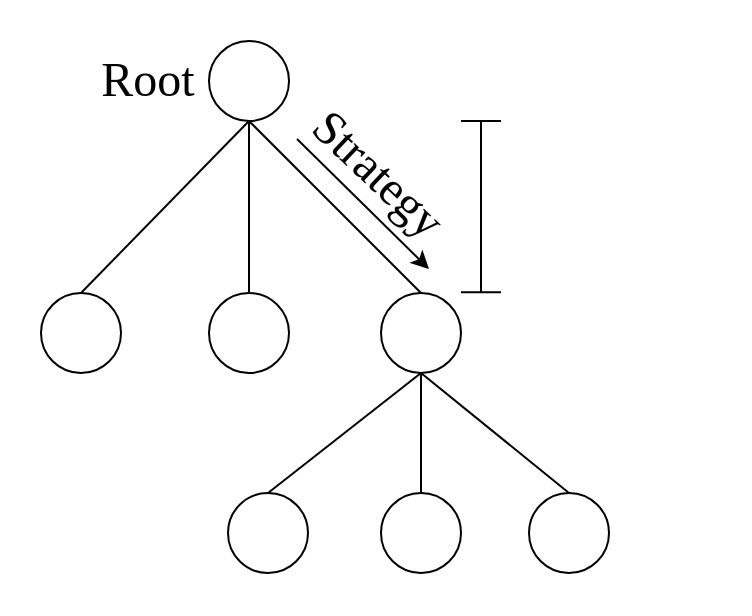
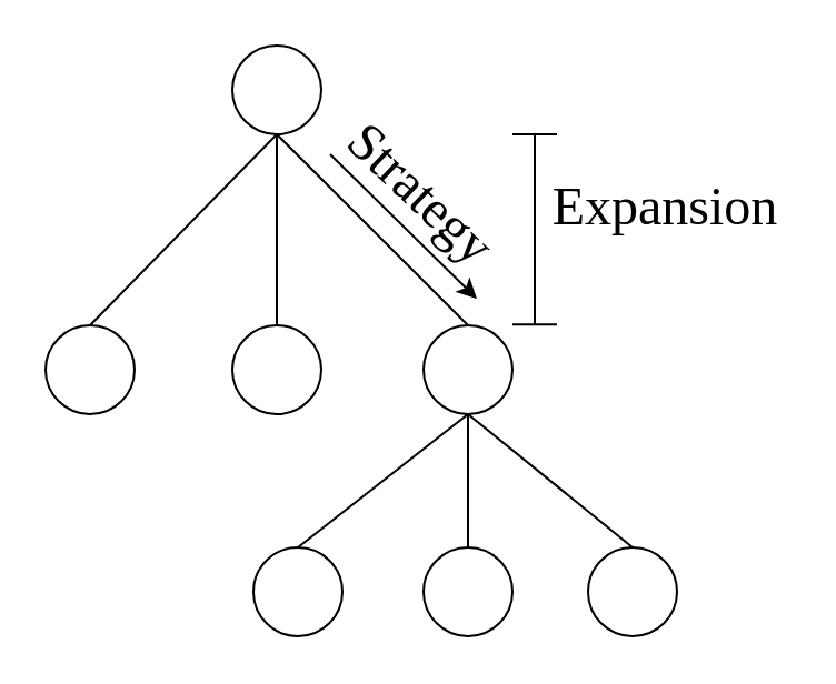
  <mxCell id="0" />
  <mxCell id="1" parent="0" />
  <mxCell id="2" value="" style="ellipse;whiteSpace=wrap;html=1;aspect=fixed;" vertex="1" parent="1"><mxGeometry x="104" y="20" width="40" height="40" as="geometry" /></mxCell>
  <mxCell id="3" value="" style="ellipse;whiteSpace=wrap;html=1;aspect=fixed;" vertex="1" parent="1"><mxGeometry x="20" y="146" width="40" height="40" as="geometry" /></mxCell>
  <mxCell id="4" value="" style="ellipse;whiteSpace=wrap;html=1;aspect=fixed;" vertex="1" parent="1"><mxGeometry x="104" y="146" width="40" height="40" as="geometry" /></mxCell>
  <mxCell id="5" value="" style="ellipse;whiteSpace=wrap;html=1;aspect=fixed;" vertex="1" parent="1"><mxGeometry x="190" y="146" width="40" height="40" as="geometry" /></mxCell>
  <mxCell id="6" value="" style="endArrow=none;html=1;rounded=0;entryX=0.5;entryY=1;entryDx=0;entryDy=0;exitX=0.5;exitY=0;exitDx=0;exitDy=0;" edge="1" parent="1" source="3" target="2"><mxGeometry width="50" height="50" relative="1" as="geometry"><mxPoint x="120" y="226" as="sourcePoint" /><mxPoint x="170" y="176" as="targetPoint" /></mxGeometry></mxCell>
  <mxCell id="7" value="" style="endArrow=none;html=1;rounded=0;entryX=0.5;entryY=1;entryDx=0;entryDy=0;exitX=0.5;exitY=0;exitDx=0;exitDy=0;" edge="1" parent="1" source="4" target="2"><mxGeometry width="50" height="50" relative="1" as="geometry"><mxPoint x="120" y="226" as="sourcePoint" /><mxPoint x="170" y="176" as="targetPoint" /></mxGeometry></mxCell>
  <mxCell id="8" value="" style="endArrow=none;html=1;rounded=0;entryX=0.5;entryY=0;entryDx=0;entryDy=0;exitX=0.5;exitY=1;exitDx=0;exitDy=0;" edge="1" parent="1" source="2" target="5"><mxGeometry width="50" height="50" relative="1" as="geometry"><mxPoint x="120" y="226" as="sourcePoint" /><mxPoint x="170" y="136" as="targetPoint" /></mxGeometry></mxCell>
  <mxCell id="9" value="" style="ellipse;whiteSpace=wrap;html=1;aspect=fixed;" vertex="1" parent="1"><mxGeometry x="113.5" y="246" width="40" height="40" as="geometry" /></mxCell>
  <mxCell id="10" value="" style="ellipse;whiteSpace=wrap;html=1;aspect=fixed;" vertex="1" parent="1"><mxGeometry x="190" y="246" width="40" height="40" as="geometry" /></mxCell>
  <mxCell id="11" value="" style="ellipse;whiteSpace=wrap;html=1;aspect=fixed;" vertex="1" parent="1"><mxGeometry x="264" y="246" width="40" height="40" as="geometry" /></mxCell>
  <mxCell id="12" value="" style="endArrow=none;html=1;rounded=0;entryX=0.5;entryY=1;entryDx=0;entryDy=0;exitX=0.5;exitY=0;exitDx=0;exitDy=0;" edge="1" parent="1" source="9" target="5"><mxGeometry width="50" height="50" relative="1" as="geometry"><mxPoint x="245" y="356" as="sourcePoint" /><mxPoint x="249" y="246" as="targetPoint" /></mxGeometry></mxCell>
  <mxCell id="13" value="" style="endArrow=none;html=1;rounded=0;entryX=0.5;entryY=1;entryDx=0;entryDy=0;exitX=0.5;exitY=0;exitDx=0;exitDy=0;" edge="1" parent="1" source="10" target="5"><mxGeometry width="50" height="50" relative="1" as="geometry"><mxPoint x="245" y="356" as="sourcePoint" /><mxPoint x="249" y="246" as="targetPoint" /></mxGeometry></mxCell>
  <mxCell id="14" value="" style="endArrow=none;html=1;rounded=0;entryX=0.5;entryY=0;entryDx=0;entryDy=0;exitX=0.5;exitY=1;exitDx=0;exitDy=0;" edge="1" parent="1" target="11" source="5"><mxGeometry width="50" height="50" relative="1" as="geometry"><mxPoint x="249" y="246" as="sourcePoint" /><mxPoint x="295" y="266" as="targetPoint" /></mxGeometry></mxCell>
- <mxCell id="15" value="&lt;font style=&quot;font-size: 24px;&quot; face=&quot;Times New Roman&quot;&gt;Root&lt;/font&gt;" style="text;html=1;strokeColor=none;fillColor=none;align=center;verticalAlign=middle;whiteSpace=wrap;rounded=0;" vertex="1" parent="1"><mxGeometry x="44" y="25" width="60" height="30" as="geometry" /></mxCell>
+ <mxCell id="16" value="&lt;font style=&quot;font-size: 24px;&quot; face=&quot;Times New Roman&quot;&gt;Expansion&lt;/font&gt;" style="text;html=1;strokeColor=none;fillColor=none;align=center;verticalAlign=middle;whiteSpace=wrap;rounded=0;" vertex="1" parent="1"><mxGeometry x="244" y="72.6" width="110" height="40" as="geometry" /></mxCell>
  <mxCell id="17" value="" style="endArrow=none;html=1;rounded=0;" edge="1" parent="1"><mxGeometry width="50" height="50" relative="1" as="geometry"><mxPoint x="240" y="145.6" as="sourcePoint" /><mxPoint x="240" y="60" as="targetPoint" /></mxGeometry></mxCell>
  <mxCell id="18" value="" style="endArrow=none;html=1;rounded=0;" edge="1" parent="1"><mxGeometry width="50" height="50" relative="1" as="geometry"><mxPoint x="230" y="145.6" as="sourcePoint" /><mxPoint x="250" y="145.6" as="targetPoint" /></mxGeometry></mxCell>
  <mxCell id="19" value="" style="endArrow=none;html=1;rounded=0;" edge="1" parent="1"><mxGeometry width="50" height="50" relative="1" as="geometry"><mxPoint x="230" y="60" as="sourcePoint" /><mxPoint x="250" y="60" as="targetPoint" /></mxGeometry></mxCell>
  <mxCell id="20" value="" style="endArrow=classic;html=1;rounded=0;" edge="1" parent="1"><mxGeometry width="50" height="50" relative="1" as="geometry"><mxPoint x="148" y="69" as="sourcePoint" /><mxPoint x="214" y="134" as="targetPoint" /></mxGeometry></mxCell>
  <mxCell id="21" value="&lt;font style=&quot;font-size: 24px;&quot; face=&quot;Times New Roman&quot;&gt;Strategy&lt;/font&gt;" style="text;html=1;strokeColor=none;fillColor=none;align=center;verticalAlign=middle;whiteSpace=wrap;rounded=0;rotation=43.5;" vertex="1" parent="1"><mxGeometry x="134" y="73" width="110" height="28.9" as="geometry" /></mxCell>
